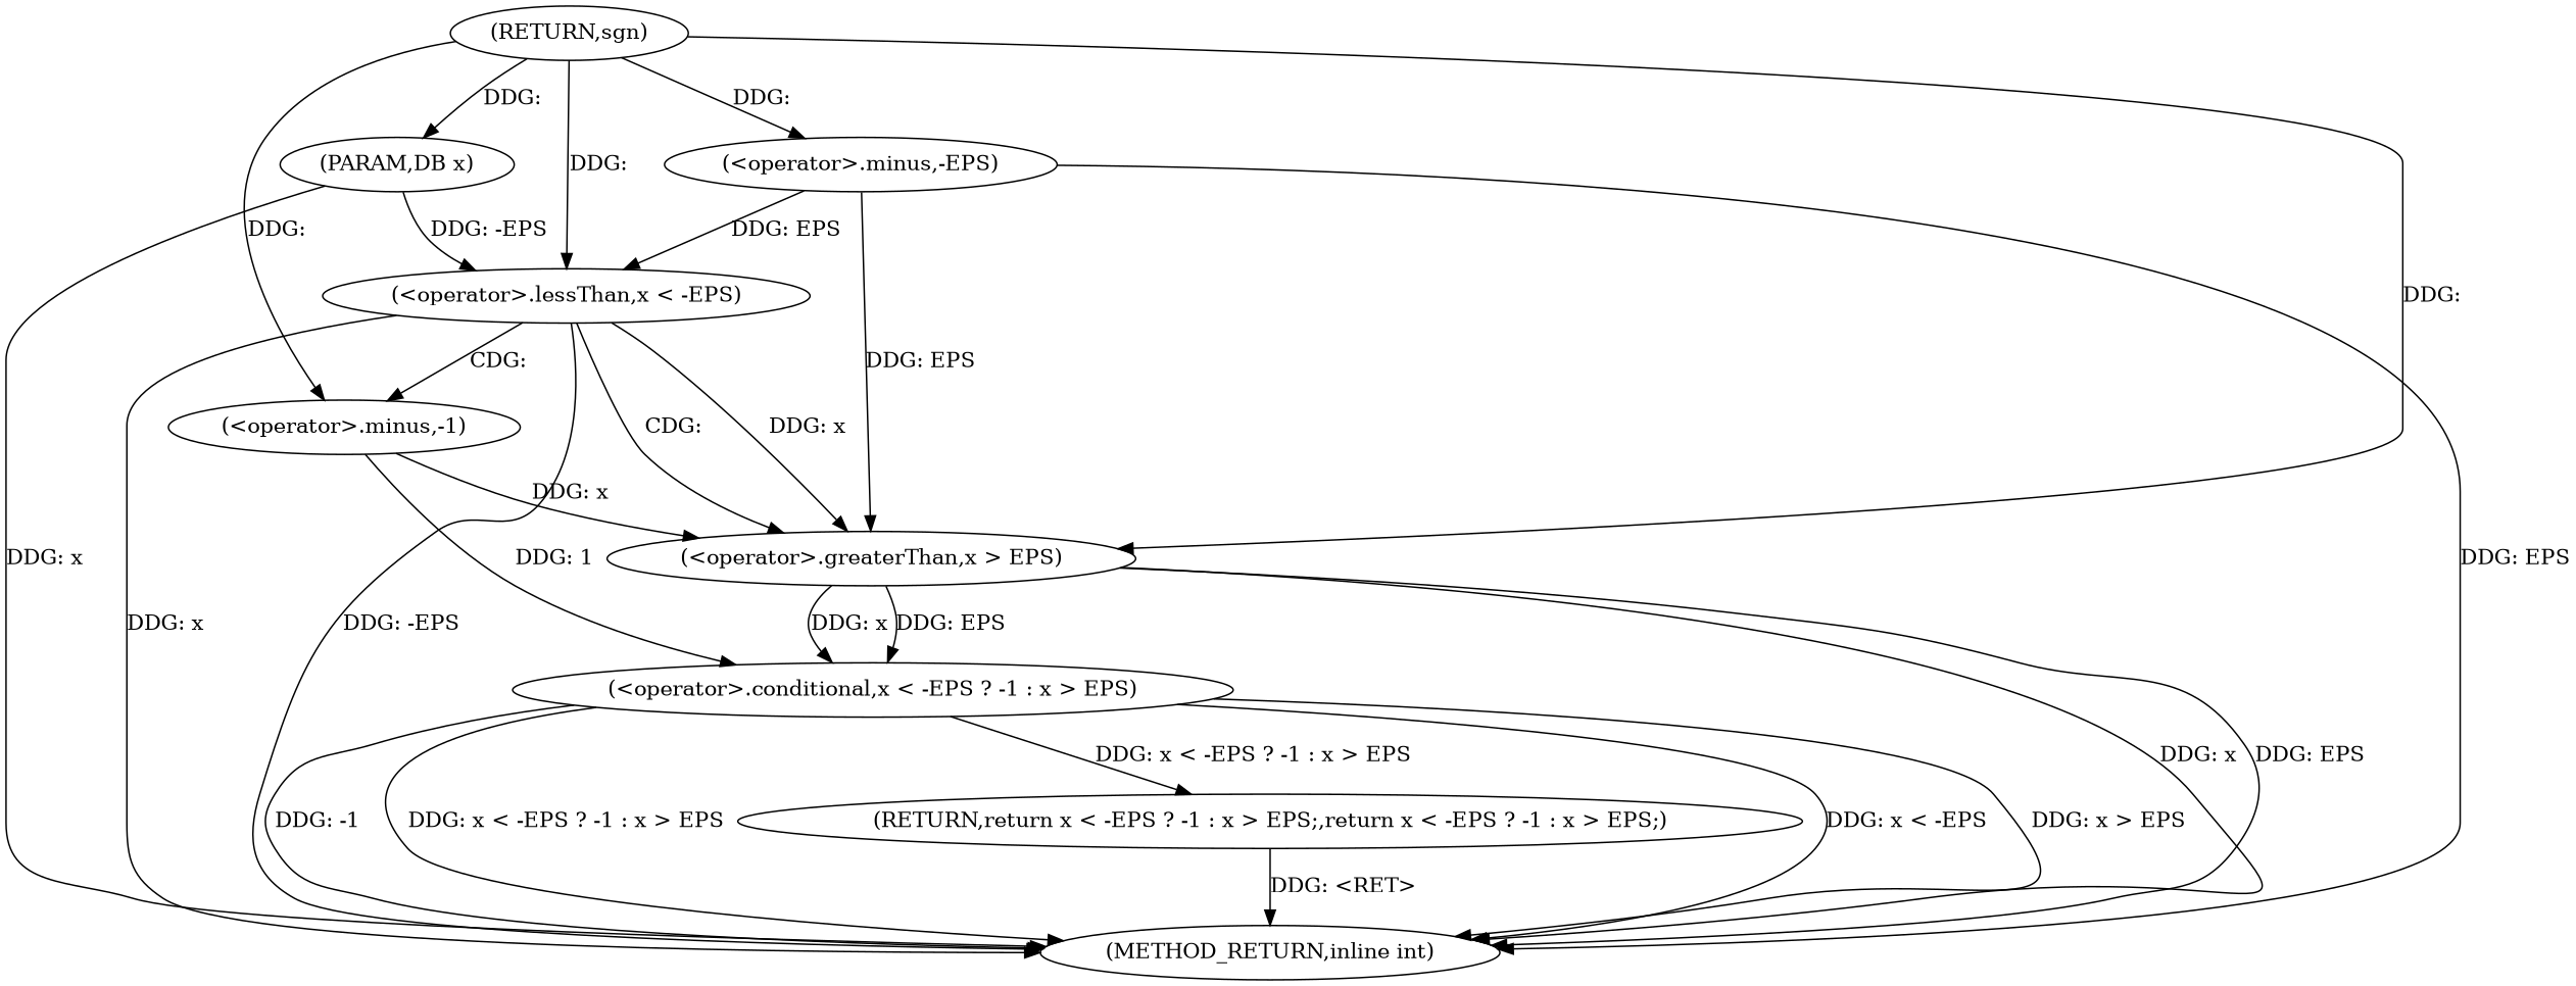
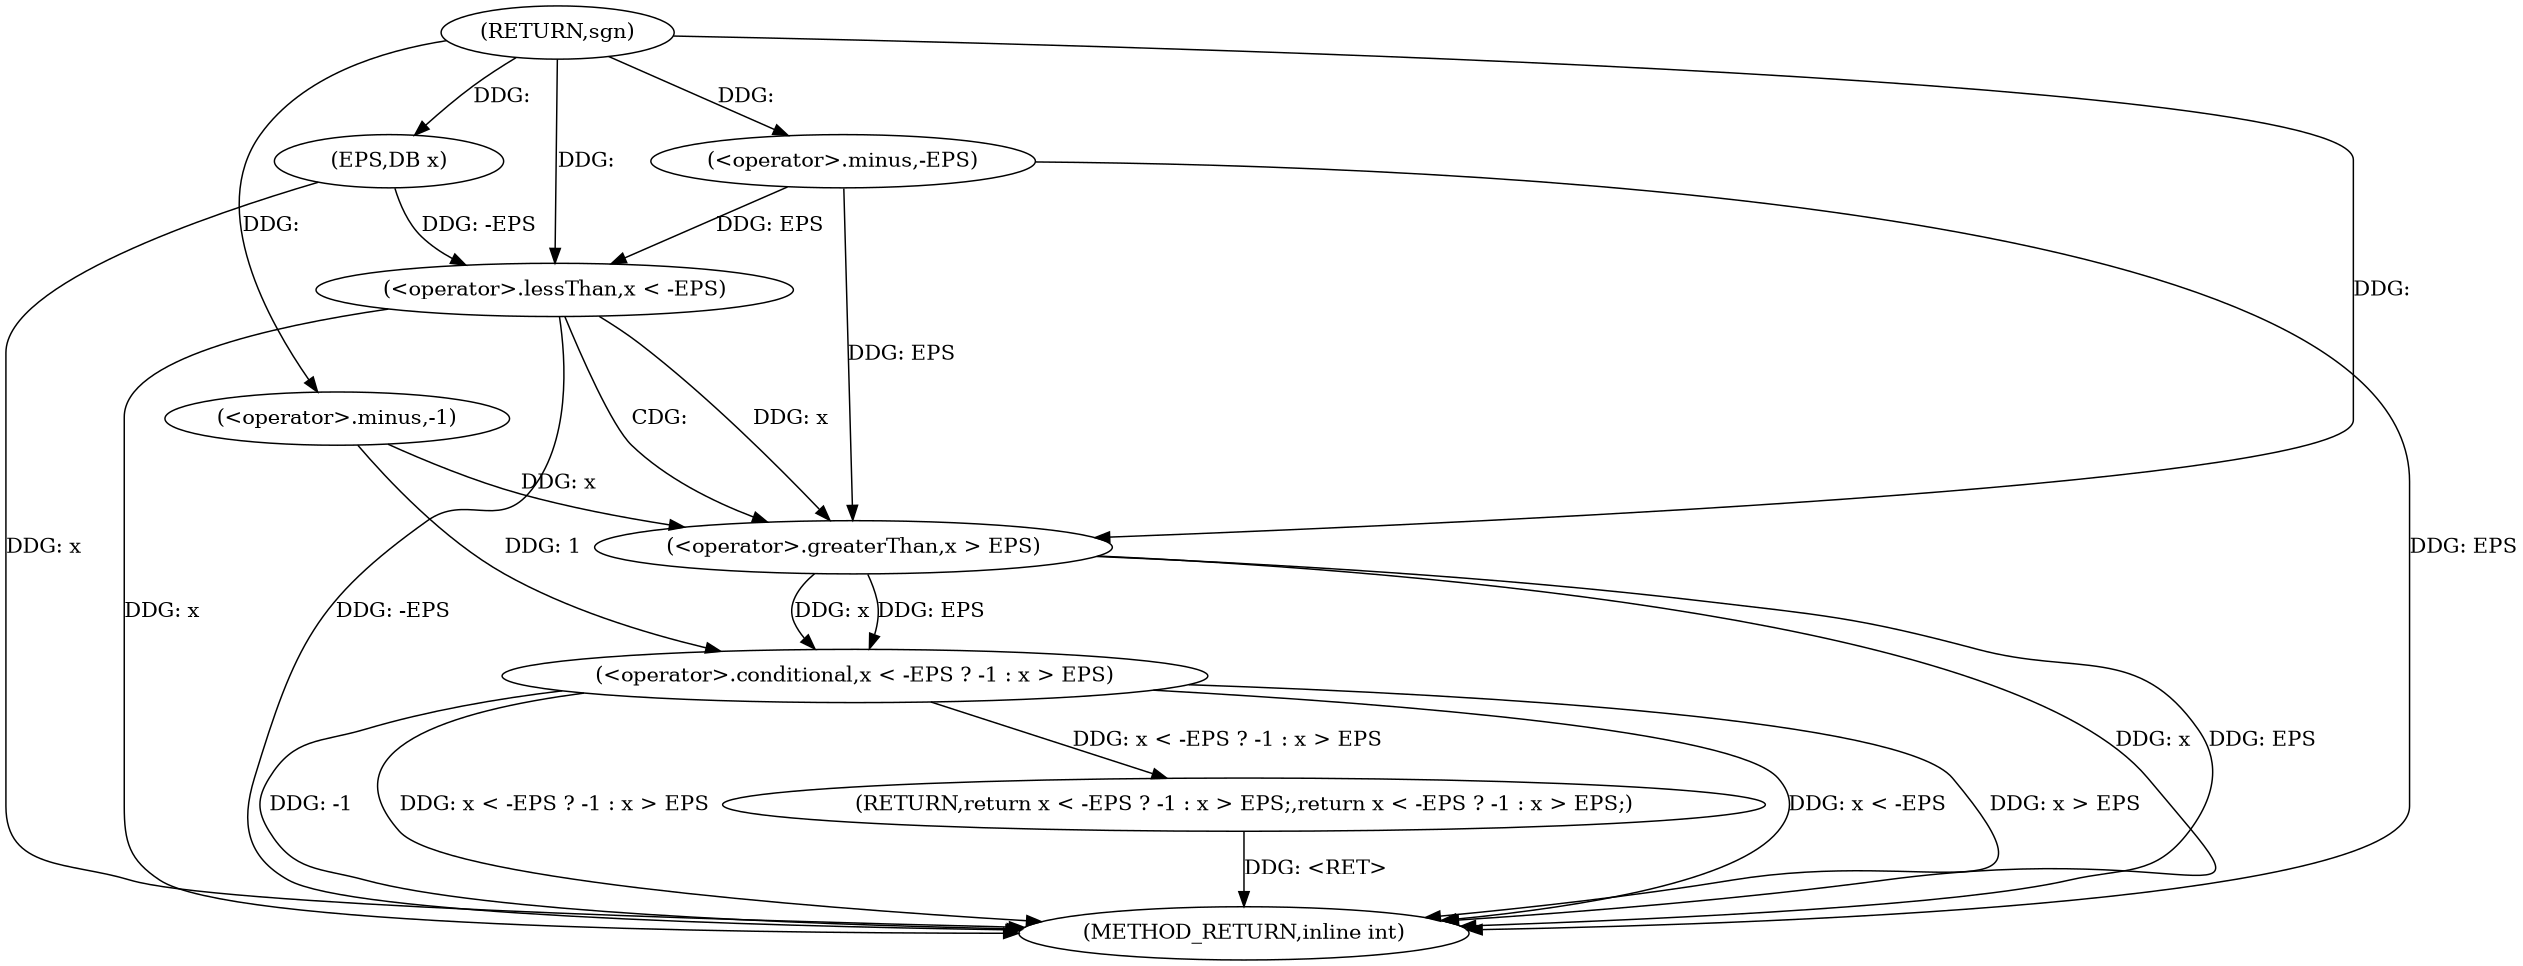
  digraph {
    n1 [label="(RETURN,sgn)"]
-   n2 [label="(PARAM,DB x)"]
+   n2 [label="(EPS,DB x)"]
    n3 [label="(<operator>.lessThan,x < -EPS)"]
    n4 [label="(<operator>.minus,-1)"]
    n5 [label="(<operator>.greaterThan,x > EPS)"]
    n6 [label="(<operator>.minus,-EPS)"]
    n7 [label="(METHOD_RETURN,inline int)"]
    n8 [label="(<operator>.conditional,x < -EPS ? -1 : x > EPS)"]
    n9 [label="(RETURN,return x < -EPS ? -1 : x > EPS;,return x < -EPS ? -1 : x > EPS;)"]
    n1 -> n2 [label="DDG: "]
    n1 -> n3 [label="DDG: "]
    n1 -> n4 [label="DDG: "]
    n1 -> n5 [label="DDG: "]
    n1 -> n6 [label="DDG: "]
    n2 -> n3 [label="DDG: -EPS"]
    n2 -> n7 [label="DDG: x"]
-   n3 -> n4 [label="CDG: "]
    n3 -> n5 [label="DDG: x"]
    n3 -> n5 [label="CDG: "]
    n3 -> n7 [label="DDG: x"]
    n3 -> n7 [label="DDG: -EPS"]
    n4 -> n5 [label="DDG: x"]
    n4 -> n8 [label="DDG: 1"]
    n5 -> n7 [label="DDG: x"]
    n5 -> n7 [label="DDG: EPS"]
    n5 -> n8 [label="DDG: EPS"]
    n5 -> n8 [label="DDG: x"]
    n6 -> n3 [label="DDG: EPS"]
    n6 -> n5 [label="DDG: EPS"]
    n6 -> n7 [label="DDG: EPS"]
    n8 -> n7 [label="DDG: x < -EPS"]
    n8 -> n7 [label="DDG: x > EPS"]
    n8 -> n7 [label="DDG: -1"]
    n8 -> n7 [label="DDG: x < -EPS ? -1 : x > EPS"]
    n8 -> n9 [label="DDG: x < -EPS ? -1 : x > EPS"]
    n9 -> n7 [label="DDG: <RET>"]
  }
